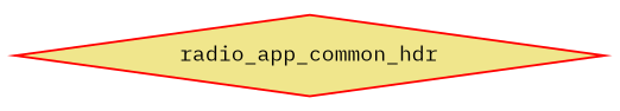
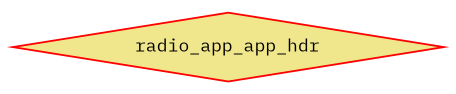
  digraph {
    rankdir=LR
    fontname="IBM Plex Mono"
-   n1 [color=red fillcolor=khaki fontname="IBM Plex Mono" fontsize=10 height=0.2 label=radio_app_common_hdr shape=diamond style=filled width=0.4]
+   n1 [color=red fillcolor=khaki fontname="IBM Plex Mono" fontsize=10 height=0.2 label=radio_app_app_hdr shape=diamond style=filled width=0.4]
  }
